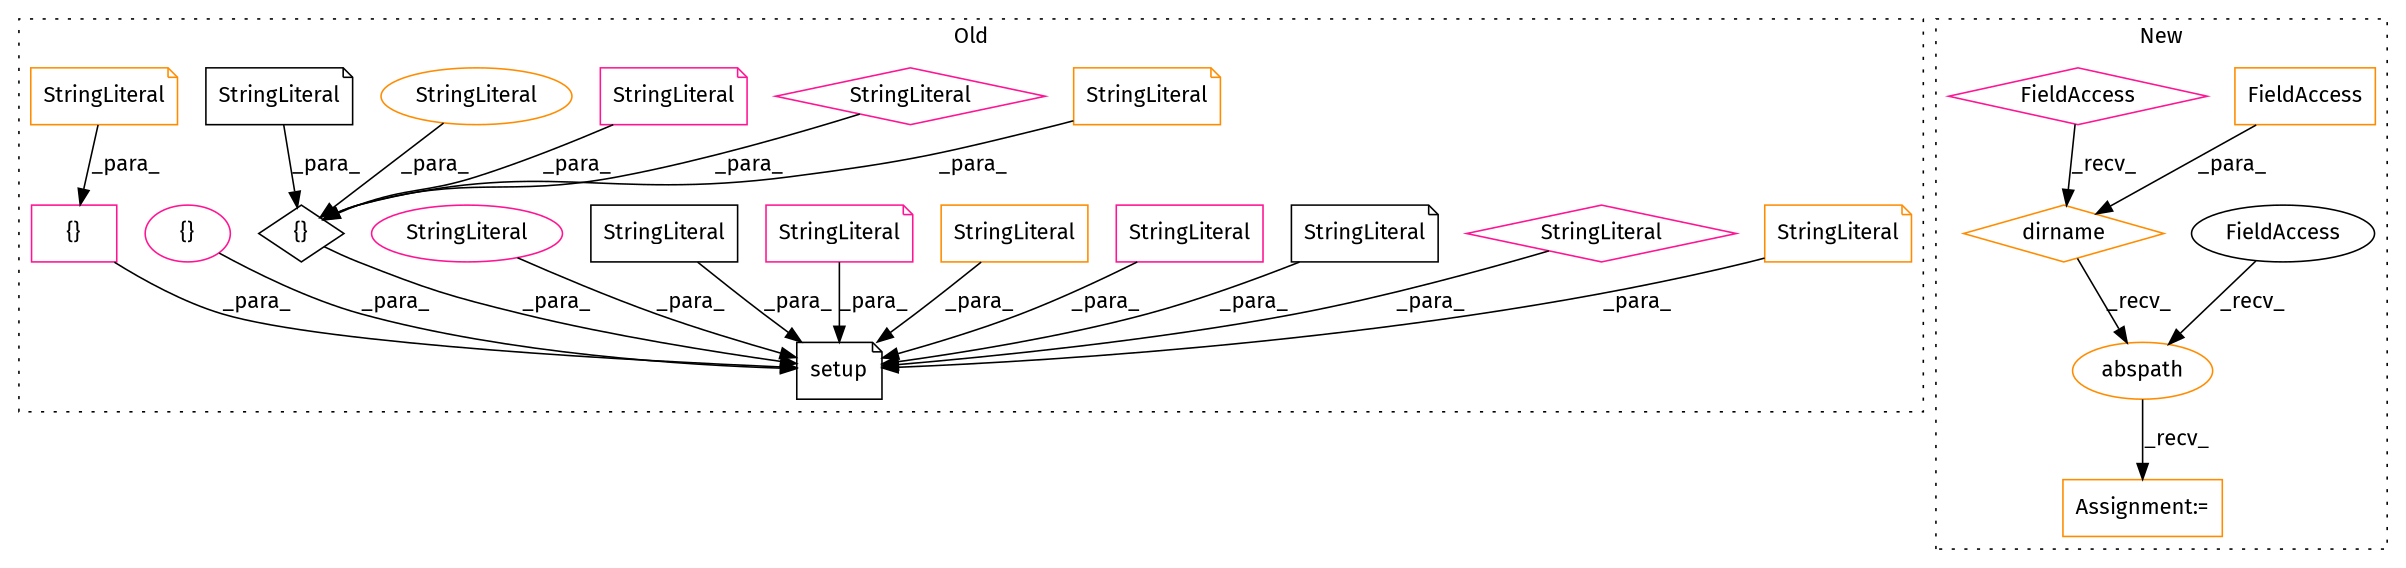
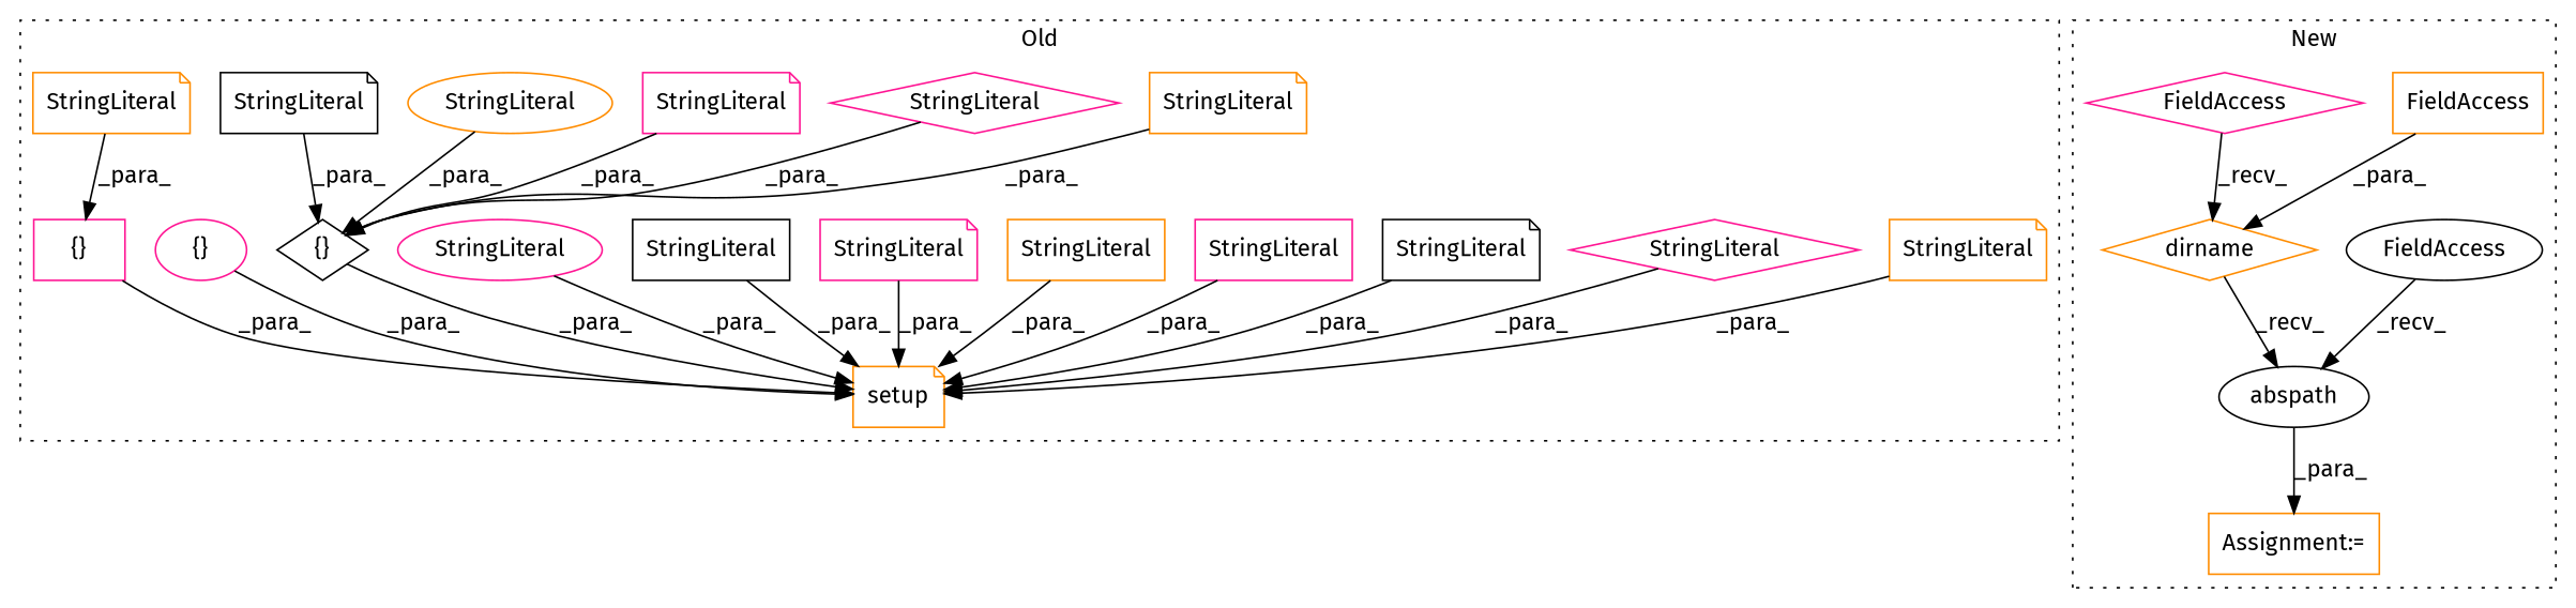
  digraph {
    fontname="Fira Sans"
    node [a=45 color=darkorange fontname="Fira Sans" l="1,1" shape=note]
    edge [fontname="Fira Sans"]
-   n1 [a=32 color=black l="6,1" label=setup s="83,973"]
+   n1 [a=32 l="6,1" label=setup s="83,973"]
    n2 [a=4 color=black label="{}" s="419,486" shape=diamond]
    n3 [color=deeppink l=8 label=StringLiteral s=433 shape=diamond]
    n4 [color=deeppink l=10 label=StringLiteral s=459]
    n5 [l=16 label=StringLiteral s=442 shape=ellipse]
    n6 [color=black l=7 label=StringLiteral s=425]
    n7 [l=7 label=StringLiteral s=115]
    n8 [color=deeppink l=14 label=StringLiteral s=159 shape=diamond]
    n9 [color=black l=55 label=StringLiteral s=261]
    n10 [color=deeppink l=21 label=StringLiteral s=174 shape=box]
    n11 [l=5 label=StringLiteral s=233 shape=box]
    n12 [color=deeppink l=25 label=StringLiteral s=89]
    n13 [color=black l=36 label=StringLiteral s=196 shape=box]
    n14 [color=deeppink l=7 label=StringLiteral s=511 shape=ellipse]
    n15 [a=4 color=deeppink label="{}" s="500,509" shape=box]
    n16 [l=8 label=StringLiteral s=501]
    n17 [a=4 color=deeppink label="{}" s="552,972" shape=ellipse]
    n18 [l=16 label=StringLiteral s=470]
-   n19 [a=32 l="8,1" label=abspath s="187,220" shape=ellipse]
+   n19 [a=32 color=black l="8,1" label=abspath s="187,220" shape=ellipse]
    n20 [a=22 color=black l=2 label=FieldAccess s=179 shape=ellipse]
    n21 [a=7 l=1 label="Assignment:=" s=178 shape=box]
    n22 [a=32 l="8,1" label=dirname s="203,219" shape=diamond]
    n23 [a=22 l=8 label=FieldAccess s=211 shape=box]
    n24 [a=22 color=deeppink l=2 label=FieldAccess s=195 shape=diamond]
    subgraph cluster_1 {
      label=Old
      style=dotted
      n1
      n2
      n3
      n4
      n5
      n6
      n7
      n8
      n9
      n10
      n11
      n12
      n13
      n14
      n15
      n16
      n17
      n18
    }
    subgraph cluster_2 {
      label=New
      style=dotted
      n19
      n20
      n21
      n22
      n23
      n24
    }
    n2 -> n1 [label=_para_]
    n3 -> n2 [label=_para_]
    n4 -> n2 [label=_para_]
    n5 -> n2 [label=_para_]
    n6 -> n2 [label=_para_]
    n7 -> n1 [label=_para_]
    n8 -> n1 [label=_para_]
    n9 -> n1 [label=_para_]
    n10 -> n1 [label=_para_]
    n11 -> n1 [label=_para_]
    n12 -> n1 [label=_para_]
    n13 -> n1 [label=_para_]
    n14 -> n1 [label=_para_]
    n15 -> n1 [label=_para_]
    n16 -> n15 [label=_para_]
    n17 -> n1 [label=_para_]
    n18 -> n2 [label=_para_]
-   n19 -> n21 [label=_recv_]
+   n19 -> n21 [label=_para_]
    n20 -> n19 [label=_recv_]
    n22 -> n19 [label=_recv_]
    n23 -> n22 [label=_para_]
    n24 -> n22 [label=_recv_]
  }
